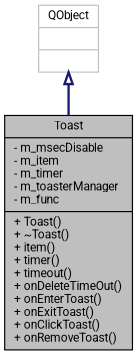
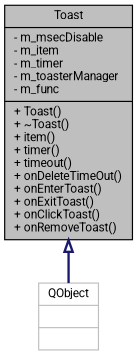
  digraph {
    fontname=Roboto
    node [fontname=Roboto fontsize=10 shape=record style=filled]
    n1 [color=black fillcolor=grey75 fontcolor=black height=0.2 label="{Toast\n|- m_msecDisable\l- m_item\l- m_timer\l- m_toasterManager\l- m_func\l|+ Toast()\l+ ~Toast()\l+ item()\l+ timer()\l+ timeout()\l+ onDeleteTimeOut()\l+ onEnterToast()\l+ onExitToast()\l+ onClickToast()\l+ onRemoveToast()\l}" width=0.4]
    n2 [color=grey75 fillcolor=white height=0.2 label="{QObject\n||}" width=0.4]
-   n2 -> n1 [arrowtail=onormal color=midnightblue dir=back fontname=Roboto fontsize=10 labelfontname=Helvetica labelfontsize=10 style=bold]
+   n1 -> n2 [arrowtail=onormal color=midnightblue dir=back fontname=Roboto fontsize=10 labelfontname=Helvetica labelfontsize=10 style=bold]
  }
